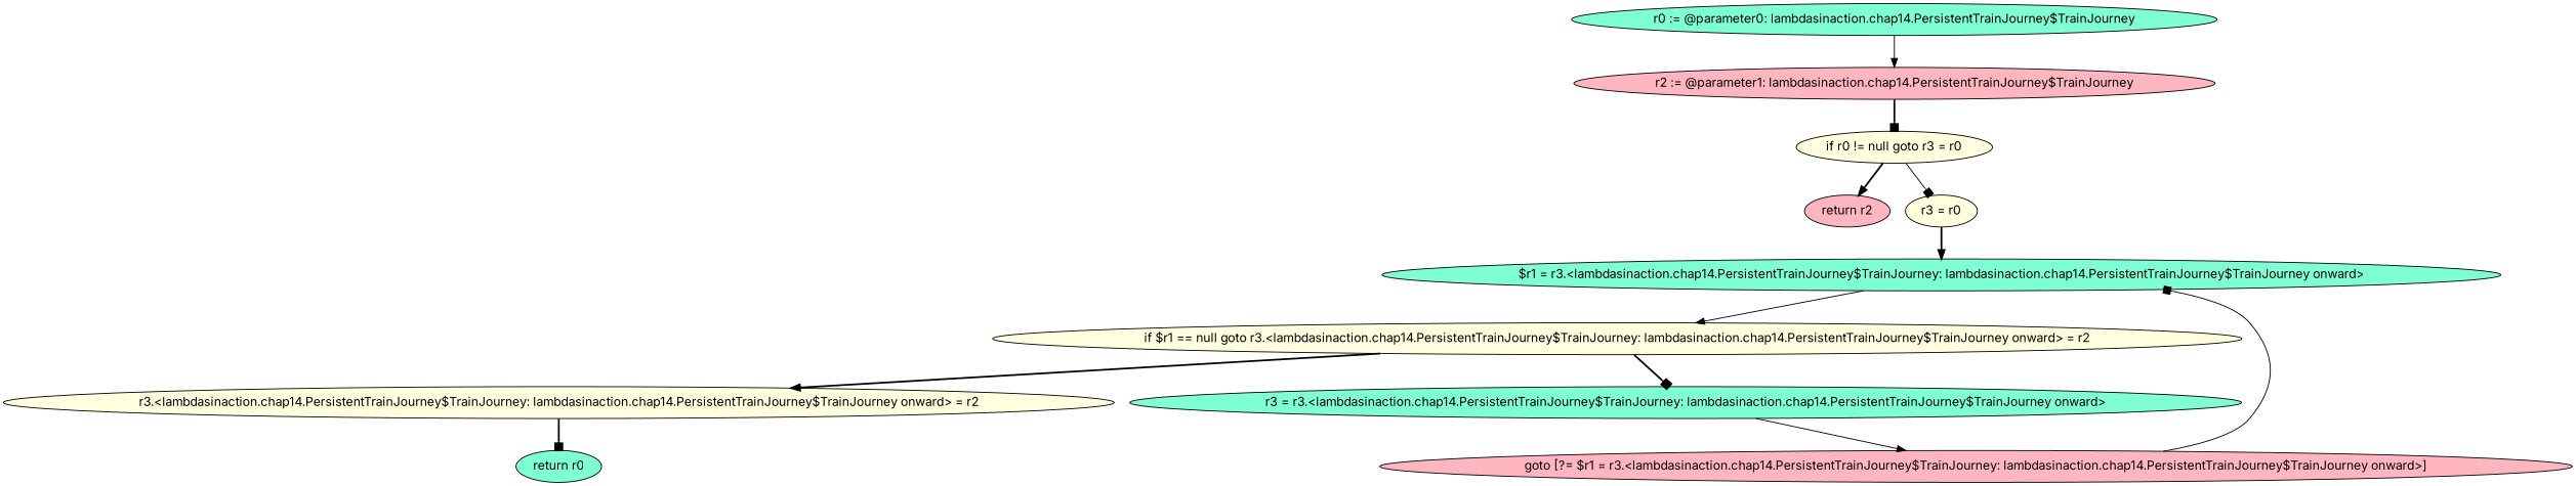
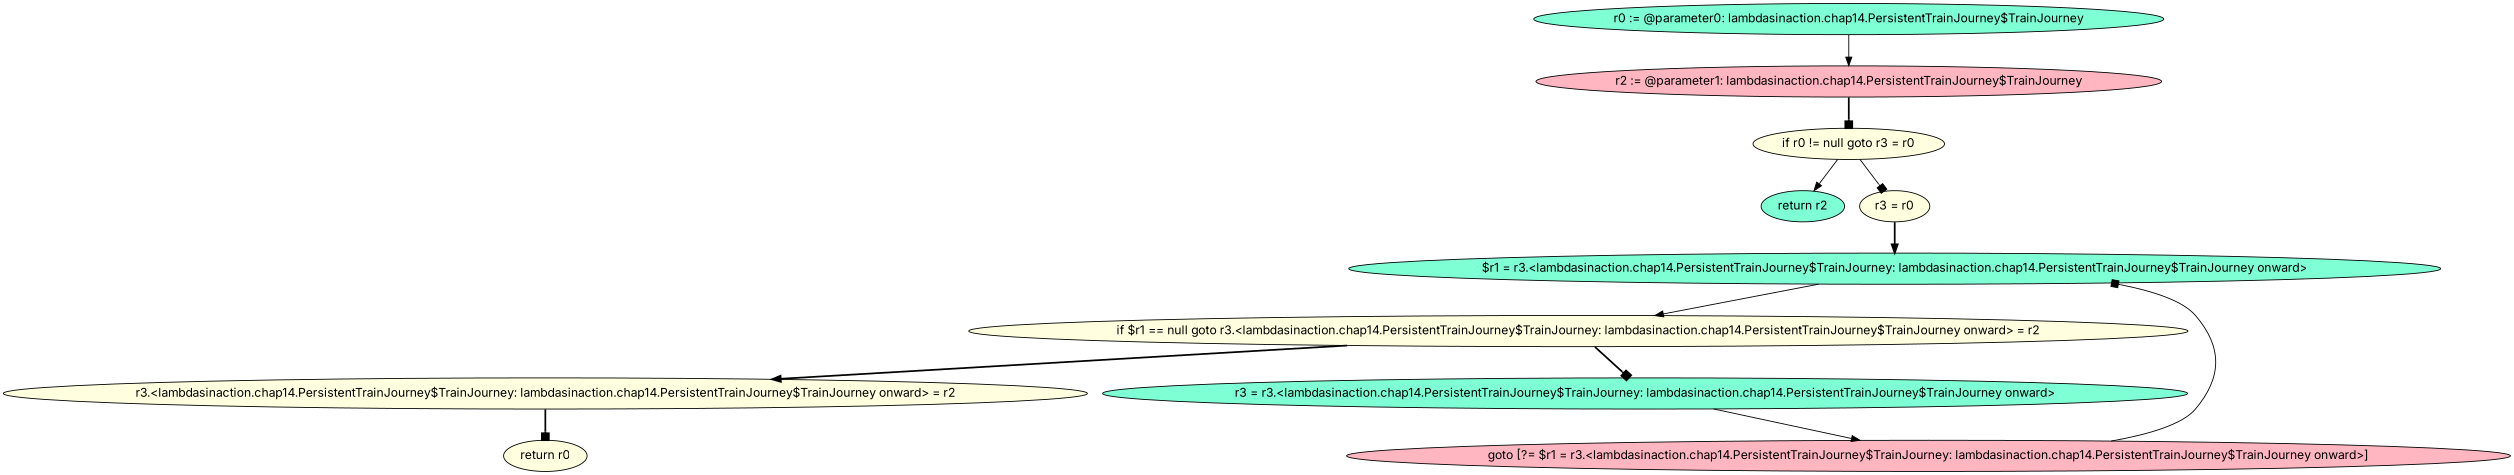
  digraph {
    fontname=Inter
    node [fillcolor=lightyellow fontname=Inter style=filled]
    edge [arrowhead=normal fontname=Inter style=solid]
    "r0 := @parameter0: lambdasinaction.chap14.PersistentTrainJourney$TrainJourney" [fillcolor=aquamarine]
    "r2 := @parameter1: lambdasinaction.chap14.PersistentTrainJourney$TrainJourney" [fillcolor=lightpink]
    "if r0 != null goto r3 = r0"
-   "return r2" [fillcolor=lightpink]
+   "return r2" [fillcolor=aquamarine]
    "r3 = r0"
    "$r1 = r3.<lambdasinaction.chap14.PersistentTrainJourney$TrainJourney: lambdasinaction.chap14.PersistentTrainJourney$TrainJourney onward>" [fillcolor=aquamarine]
    "if $r1 == null goto r3.<lambdasinaction.chap14.PersistentTrainJourney$TrainJourney: lambdasinaction.chap14.PersistentTrainJourney$TrainJourney onward> = r2"
    "r3 = r3.<lambdasinaction.chap14.PersistentTrainJourney$TrainJourney: lambdasinaction.chap14.PersistentTrainJourney$TrainJourney onward>" [fillcolor=aquamarine]
    "r3.<lambdasinaction.chap14.PersistentTrainJourney$TrainJourney: lambdasinaction.chap14.PersistentTrainJourney$TrainJourney onward> = r2"
    "goto [?= $r1 = r3.<lambdasinaction.chap14.PersistentTrainJourney$TrainJourney: lambdasinaction.chap14.PersistentTrainJourney$TrainJourney onward>]" [fillcolor=lightpink]
-   "return r0" [fillcolor=aquamarine]
+   "return r0"
    "r0 := @parameter0: lambdasinaction.chap14.PersistentTrainJourney$TrainJourney" -> "r2 := @parameter1: lambdasinaction.chap14.PersistentTrainJourney$TrainJourney"
    "r2 := @parameter1: lambdasinaction.chap14.PersistentTrainJourney$TrainJourney" -> "if r0 != null goto r3 = r0" [arrowhead=box style=bold]
-   "if r0 != null goto r3 = r0" -> "return r2" [style=bold]
+   "if r0 != null goto r3 = r0" -> "return r2"
    "if r0 != null goto r3 = r0" -> "r3 = r0" [arrowhead=box]
    "r3 = r0" -> "$r1 = r3.<lambdasinaction.chap14.PersistentTrainJourney$TrainJourney: lambdasinaction.chap14.PersistentTrainJourney$TrainJourney onward>" [style=bold]
    "$r1 = r3.<lambdasinaction.chap14.PersistentTrainJourney$TrainJourney: lambdasinaction.chap14.PersistentTrainJourney$TrainJourney onward>" -> "if $r1 == null goto r3.<lambdasinaction.chap14.PersistentTrainJourney$TrainJourney: lambdasinaction.chap14.PersistentTrainJourney$TrainJourney onward> = r2"
    "if $r1 == null goto r3.<lambdasinaction.chap14.PersistentTrainJourney$TrainJourney: lambdasinaction.chap14.PersistentTrainJourney$TrainJourney onward> = r2" -> "r3 = r3.<lambdasinaction.chap14.PersistentTrainJourney$TrainJourney: lambdasinaction.chap14.PersistentTrainJourney$TrainJourney onward>" [arrowhead=box style=bold]
    "if $r1 == null goto r3.<lambdasinaction.chap14.PersistentTrainJourney$TrainJourney: lambdasinaction.chap14.PersistentTrainJourney$TrainJourney onward> = r2" -> "r3.<lambdasinaction.chap14.PersistentTrainJourney$TrainJourney: lambdasinaction.chap14.PersistentTrainJourney$TrainJourney onward> = r2" [style=bold]
    "r3 = r3.<lambdasinaction.chap14.PersistentTrainJourney$TrainJourney: lambdasinaction.chap14.PersistentTrainJourney$TrainJourney onward>" -> "goto [?= $r1 = r3.<lambdasinaction.chap14.PersistentTrainJourney$TrainJourney: lambdasinaction.chap14.PersistentTrainJourney$TrainJourney onward>]"
    "r3.<lambdasinaction.chap14.PersistentTrainJourney$TrainJourney: lambdasinaction.chap14.PersistentTrainJourney$TrainJourney onward> = r2" -> "return r0" [arrowhead=box style=bold]
    "goto [?= $r1 = r3.<lambdasinaction.chap14.PersistentTrainJourney$TrainJourney: lambdasinaction.chap14.PersistentTrainJourney$TrainJourney onward>]" -> "$r1 = r3.<lambdasinaction.chap14.PersistentTrainJourney$TrainJourney: lambdasinaction.chap14.PersistentTrainJourney$TrainJourney onward>" [arrowhead=box]
  }
